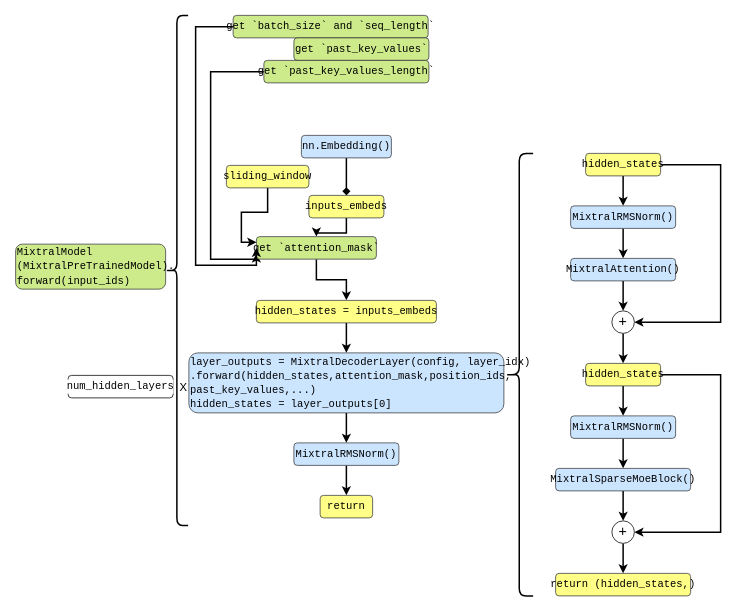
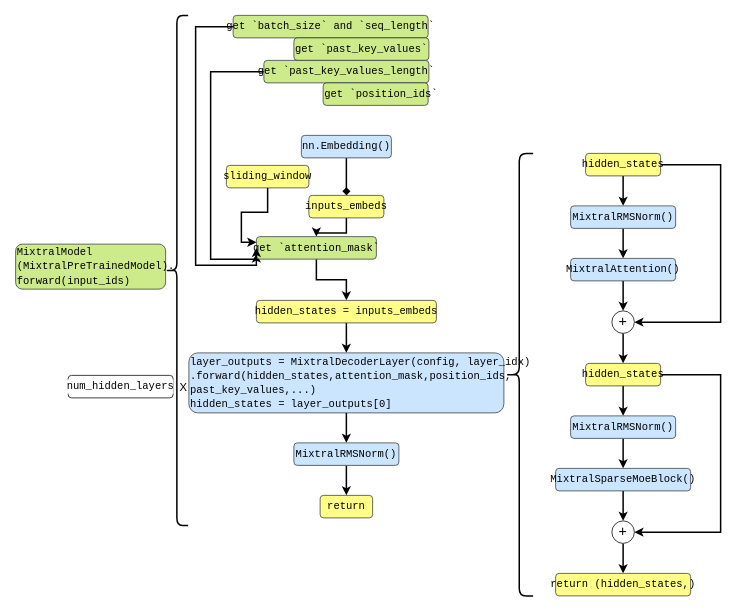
  <mxCell id="0" />
  <mxCell id="1" parent="0" />
  <mxCell id="2" value="&lt;div style=&quot;font-family: Consolas, &amp;quot;Courier New&amp;quot;, monospace; font-size: 14px; line-height: 19px; white-space: pre;&quot;&gt;MixtralModel&lt;/div&gt;&lt;div style=&quot;font-family: Consolas, &amp;quot;Courier New&amp;quot;, monospace; font-size: 14px; line-height: 19px; white-space: pre;&quot;&gt;(MixtralPreTrainedModel).&lt;/div&gt;&lt;div style=&quot;font-family: Consolas, &amp;quot;Courier New&amp;quot;, monospace; font-size: 14px; line-height: 19px; white-space: pre;&quot;&gt;forward(input_ids)&lt;/div&gt;" style="rounded=1;whiteSpace=wrap;html=1;align=left;labelBackgroundColor=none;fillColor=#cdeb8b;strokeColor=#36393d;" vertex="1" parent="1"><mxGeometry x="20" y="325" width="200" height="60" as="geometry" /></mxCell>
  <mxCell id="3" style="edgeStyle=orthogonalEdgeStyle;rounded=0;orthogonalLoop=1;jettySize=auto;html=1;entryX=0;entryY=0.75;entryDx=0;entryDy=0;strokeColor=default;strokeWidth=2;align=center;verticalAlign=middle;fontFamily=Helvetica;fontSize=11;fontColor=default;labelBackgroundColor=default;endArrow=classic;" edge="1" parent="1" source="4" target="11"><mxGeometry relative="1" as="geometry"><Array as="points"><mxPoint x="260" y="35" /><mxPoint x="260" y="353" /></Array></mxGeometry></mxCell>
  <mxCell id="4" value="&lt;div style=&quot;font-family: Consolas, &amp;quot;Courier New&amp;quot;, monospace; font-size: 14px; line-height: 19px; white-space: pre;&quot;&gt;get `batch_size` &lt;span style=&quot;background-color: initial;&quot;&gt;and `seq_length`&lt;/span&gt;&lt;/div&gt;" style="rounded=1;whiteSpace=wrap;html=1;labelBackgroundColor=none;fillColor=#cdeb8b;strokeColor=#36393d;" vertex="1" parent="1"><mxGeometry x="310" y="20" width="260" height="30" as="geometry" /></mxCell>
  <mxCell id="5" value="&lt;div style=&quot;font-family: Consolas, &amp;quot;Courier New&amp;quot;, monospace; font-size: 14px; line-height: 19px; white-space: pre;&quot;&gt;get `past_key_values`&lt;/div&gt;" style="rounded=1;whiteSpace=wrap;html=1;labelBackgroundColor=none;align=left;fillColor=#cdeb8b;strokeColor=#36393d;" vertex="1" parent="1"><mxGeometry x="391" y="50" width="180" height="30" as="geometry" /></mxCell>
  <mxCell id="6" style="edgeStyle=orthogonalEdgeStyle;rounded=0;orthogonalLoop=1;jettySize=auto;html=1;entryX=0.5;entryY=0;entryDx=0;entryDy=0;strokeWidth=2;endArrow=diamond;" edge="1" parent="1" source="7" target="9"><mxGeometry relative="1" as="geometry" /></mxCell>
  <mxCell id="7" value="&lt;div style=&quot;font-family: Consolas, &amp;quot;Courier New&amp;quot;, monospace; font-size: 14px; line-height: 19px; white-space: pre;&quot;&gt;nn.Embedding()&lt;/div&gt;" style="rounded=1;whiteSpace=wrap;html=1;labelBackgroundColor=none;fillColor=#cce5ff;strokeColor=#36393d;" vertex="1" parent="1"><mxGeometry x="401" y="180" width="120" height="30" as="geometry" /></mxCell>
  <mxCell id="8" style="edgeStyle=orthogonalEdgeStyle;rounded=0;orthogonalLoop=1;jettySize=auto;html=1;entryX=0.5;entryY=0;entryDx=0;entryDy=0;strokeColor=default;strokeWidth=2;align=center;verticalAlign=middle;fontFamily=Helvetica;fontSize=11;fontColor=default;labelBackgroundColor=default;endArrow=classic;" edge="1" parent="1" source="9" target="11"><mxGeometry relative="1" as="geometry" /></mxCell>
  <mxCell id="9" value="&lt;span style=&quot;font-family: Consolas, &amp;quot;Courier New&amp;quot;, monospace; font-size: 14px; font-style: normal; font-variant-ligatures: normal; font-variant-caps: normal; font-weight: 400; letter-spacing: normal; orphans: 2; text-align: left; text-indent: 0px; text-transform: none; widows: 2; word-spacing: 0px; -webkit-text-stroke-width: 0px; white-space: pre; text-decoration-thickness: initial; text-decoration-style: initial; text-decoration-color: initial; float: none; display: inline !important;&quot;&gt;inputs_embeds&lt;/span&gt;" style="rounded=1;whiteSpace=wrap;html=1;labelBackgroundColor=none;fillColor=#ffff88;strokeColor=#36393d;" vertex="1" parent="1"><mxGeometry x="411" y="260" width="100" height="30" as="geometry" /></mxCell>
  <mxCell id="10" style="edgeStyle=orthogonalEdgeStyle;rounded=0;orthogonalLoop=1;jettySize=auto;html=1;entryX=0.5;entryY=0;entryDx=0;entryDy=0;strokeColor=default;strokeWidth=2;align=center;verticalAlign=middle;fontFamily=Helvetica;fontSize=11;fontColor=default;labelBackgroundColor=default;endArrow=classic;" edge="1" parent="1" source="11" target="16"><mxGeometry relative="1" as="geometry" /></mxCell>
  <mxCell id="11" value="&lt;div style=&quot;font-family: Consolas, &amp;quot;Courier New&amp;quot;, monospace; font-size: 14px; line-height: 19px; white-space: pre;&quot;&gt;get `attention_mask`&lt;/div&gt;" style="rounded=1;whiteSpace=wrap;html=1;labelBackgroundColor=none;fillColor=#cdeb8b;strokeColor=#36393d;" vertex="1" parent="1"><mxGeometry x="341" y="315" width="160" height="30" as="geometry" /></mxCell>
  <mxCell id="12" style="edgeStyle=orthogonalEdgeStyle;rounded=0;orthogonalLoop=1;jettySize=auto;html=1;entryX=0;entryY=0.5;entryDx=0;entryDy=0;strokeColor=default;strokeWidth=2;align=center;verticalAlign=middle;fontFamily=Helvetica;fontSize=11;fontColor=default;labelBackgroundColor=default;endArrow=classic;" edge="1" parent="1" source="13" target="11"><mxGeometry relative="1" as="geometry"><Array as="points"><mxPoint x="280" y="95" /><mxPoint x="280" y="345" /></Array></mxGeometry></mxCell>
  <mxCell id="13" value="&lt;span style=&quot;font-family: Consolas, &amp;quot;Courier New&amp;quot;, monospace; font-size: 14px; white-space: pre;&quot;&gt;get `past_key_values_length`&lt;/span&gt;" style="rounded=1;whiteSpace=wrap;html=1;fontFamily=Helvetica;fontSize=11;labelBackgroundColor=none;fillColor=#cdeb8b;strokeColor=#36393d;" vertex="1" parent="1"><mxGeometry x="351" y="80" width="220" height="30" as="geometry" /></mxCell>
+ <mxCell id="14" value="&lt;span style=&quot;font-family: Consolas, &amp;quot;Courier New&amp;quot;, monospace; font-size: 14px; white-space: pre;&quot;&gt;get &lt;/span&gt;&lt;span style=&quot;font-family: Consolas, &amp;quot;Courier New&amp;quot;, monospace; font-size: 14px; white-space: pre;&quot;&gt;`position_ids`&lt;/span&gt;" style="rounded=1;whiteSpace=wrap;html=1;fontFamily=Helvetica;fontSize=11;labelBackgroundColor=none;align=left;fillColor=#cdeb8b;strokeColor=#36393d;" vertex="1" parent="1"><mxGeometry x="430" y="110" width="140" height="30" as="geometry" /></mxCell>
  <mxCell id="15" style="edgeStyle=orthogonalEdgeStyle;rounded=0;orthogonalLoop=1;jettySize=auto;html=1;entryX=0.5;entryY=0;entryDx=0;entryDy=0;strokeColor=default;strokeWidth=2;align=center;verticalAlign=middle;fontFamily=Helvetica;fontSize=11;fontColor=default;labelBackgroundColor=default;endArrow=classic;" edge="1" parent="1" source="16" target="18"><mxGeometry relative="1" as="geometry" /></mxCell>
  <mxCell id="16" value="&lt;span style=&quot;font-family: Consolas, &amp;quot;Courier New&amp;quot;, monospace; font-size: 14px; font-style: normal; font-variant-ligatures: normal; font-variant-caps: normal; font-weight: 400; letter-spacing: normal; orphans: 2; text-align: left; text-indent: 0px; text-transform: none; widows: 2; word-spacing: 0px; -webkit-text-stroke-width: 0px; white-space: pre; text-decoration-thickness: initial; text-decoration-style: initial; text-decoration-color: initial; float: none; display: inline !important;&quot;&gt;hidden_states = inputs_embeds&lt;/span&gt;" style="rounded=1;whiteSpace=wrap;html=1;labelBackgroundColor=none;fillColor=#ffff88;strokeColor=#36393d;" vertex="1" parent="1"><mxGeometry x="341" y="400" width="240" height="30" as="geometry" /></mxCell>
  <mxCell id="17" style="edgeStyle=orthogonalEdgeStyle;rounded=0;orthogonalLoop=1;jettySize=auto;html=1;entryX=0.5;entryY=0;entryDx=0;entryDy=0;strokeColor=default;strokeWidth=2;align=center;verticalAlign=middle;fontFamily=Helvetica;fontSize=11;fontColor=default;labelBackgroundColor=default;endArrow=classic;" edge="1" parent="1" source="18" target="20"><mxGeometry relative="1" as="geometry" /></mxCell>
  <mxCell id="18" value="&lt;div style=&quot;font-family: Consolas, &amp;quot;Courier New&amp;quot;, monospace; font-size: 14px; line-height: 19px; white-space: pre;&quot;&gt;&lt;div&gt;layer_outputs = MixtralDecoderLayer(config, layer_idx)&lt;/div&gt;&lt;div&gt;.forward(hidden_states,attention_mask,position_ids,&lt;/div&gt;&lt;div&gt;past_key_values,...)&lt;/div&gt;&lt;div&gt;hidden_states = layer_outputs[&lt;span style=&quot;&quot;&gt;0&lt;/span&gt;]&lt;/div&gt;&lt;/div&gt;" style="rounded=1;whiteSpace=wrap;html=1;fontFamily=Helvetica;fontSize=11;labelBackgroundColor=none;align=left;fillColor=#cce5ff;strokeColor=#36393d;" vertex="1" parent="1"><mxGeometry x="251" y="470" width="420" height="80" as="geometry" /></mxCell>
  <mxCell id="19" style="edgeStyle=orthogonalEdgeStyle;rounded=0;orthogonalLoop=1;jettySize=auto;html=1;entryX=0.5;entryY=0;entryDx=0;entryDy=0;strokeColor=default;strokeWidth=2;align=center;verticalAlign=middle;fontFamily=Helvetica;fontSize=11;fontColor=default;labelBackgroundColor=default;endArrow=classic;" edge="1" parent="1" source="20" target="21"><mxGeometry relative="1" as="geometry" /></mxCell>
  <mxCell id="20" value="&lt;div style=&quot;font-family: Consolas, &amp;quot;Courier New&amp;quot;, monospace; font-size: 14px; line-height: 19px; white-space: pre;&quot;&gt;MixtralRMSNorm()&lt;/div&gt;" style="rounded=1;whiteSpace=wrap;html=1;fontFamily=Helvetica;fontSize=11;labelBackgroundColor=none;fillColor=#cce5ff;strokeColor=#36393d;" vertex="1" parent="1"><mxGeometry x="391" y="590" width="140" height="30" as="geometry" /></mxCell>
  <mxCell id="21" value="&lt;div style=&quot;font-family: Consolas, &amp;quot;Courier New&amp;quot;, monospace; font-size: 14px; line-height: 19px; white-space: pre;&quot;&gt;return&lt;/div&gt;" style="rounded=1;whiteSpace=wrap;html=1;fontFamily=Helvetica;fontSize=11;labelBackgroundColor=none;fillColor=#ffff88;strokeColor=#36393d;" vertex="1" parent="1"><mxGeometry x="426" y="660" width="70" height="30" as="geometry" /></mxCell>
  <mxCell id="22" value="&lt;div style=&quot;font-family: Consolas, &amp;quot;Courier New&amp;quot;, monospace; font-size: 14px; line-height: 19px; white-space: pre;&quot;&gt;num_hidden_layers&lt;/div&gt;" style="rounded=1;whiteSpace=wrap;html=1;fontFamily=Helvetica;fontSize=11;fontColor=default;labelBackgroundColor=default;" vertex="1" parent="1"><mxGeometry x="90" y="500" width="140" height="30" as="geometry" /></mxCell>
  <mxCell id="23" value="&lt;font style=&quot;font-size: 15px;&quot;&gt;X&lt;/font&gt;" style="text;html=1;align=center;verticalAlign=middle;whiteSpace=wrap;rounded=0;fontFamily=Helvetica;fontSize=11;fontColor=default;labelBackgroundColor=default;" vertex="1" parent="1"><mxGeometry x="214" y="500" width="60" height="30" as="geometry" /></mxCell>
  <mxCell id="24" value="" style="shape=curlyBracket;whiteSpace=wrap;html=1;rounded=1;labelPosition=left;verticalLabelPosition=middle;align=right;verticalAlign=middle;fontFamily=Helvetica;fontSize=11;fontColor=default;labelBackgroundColor=default;strokeWidth=2;" vertex="1" parent="1"><mxGeometry x="220" y="20" width="30" height="680" as="geometry" /></mxCell>
  <mxCell id="25" style="edgeStyle=orthogonalEdgeStyle;rounded=0;orthogonalLoop=1;jettySize=auto;html=1;entryX=0;entryY=0.25;entryDx=0;entryDy=0;strokeColor=default;strokeWidth=2;align=center;verticalAlign=middle;fontFamily=Helvetica;fontSize=11;fontColor=default;labelBackgroundColor=default;endArrow=classic;" edge="1" parent="1" source="26" target="11"><mxGeometry relative="1" as="geometry" /></mxCell>
  <mxCell id="26" value="&lt;div style=&quot;font-family: Consolas, &amp;quot;Courier New&amp;quot;, monospace; font-size: 14px; line-height: 19px; white-space: pre;&quot;&gt;sliding_window&lt;/div&gt;" style="rounded=1;whiteSpace=wrap;html=1;fontFamily=Helvetica;fontSize=11;labelBackgroundColor=none;fillColor=#ffff88;strokeColor=#36393d;" vertex="1" parent="1"><mxGeometry x="301" y="220" width="110" height="30" as="geometry" /></mxCell>
  <mxCell id="27" style="edgeStyle=orthogonalEdgeStyle;rounded=0;orthogonalLoop=1;jettySize=auto;html=1;entryX=1;entryY=0.5;entryDx=0;entryDy=0;strokeColor=default;strokeWidth=2;align=center;verticalAlign=middle;fontFamily=Helvetica;fontSize=11;fontColor=default;labelBackgroundColor=default;endArrow=classic;" edge="1" parent="1" source="29" target="35"><mxGeometry relative="1" as="geometry"><Array as="points"><mxPoint x="960" y="219" /><mxPoint x="960" y="429" /></Array></mxGeometry></mxCell>
  <mxCell id="28" style="edgeStyle=orthogonalEdgeStyle;rounded=0;orthogonalLoop=1;jettySize=auto;html=1;entryX=0.5;entryY=0;entryDx=0;entryDy=0;strokeColor=default;strokeWidth=2;align=center;verticalAlign=middle;fontFamily=Helvetica;fontSize=11;fontColor=default;labelBackgroundColor=default;endArrow=classic;" edge="1" parent="1" source="29" target="31"><mxGeometry relative="1" as="geometry" /></mxCell>
  <mxCell id="29" value="&lt;div style=&quot;font-family: Consolas, &amp;quot;Courier New&amp;quot;, monospace; font-size: 14px; line-height: 19px; white-space: pre;&quot;&gt;&lt;span style=&quot;text-align: left;&quot;&gt;hidden_states&lt;/span&gt;&lt;br&gt;&lt;/div&gt;" style="rounded=1;whiteSpace=wrap;html=1;fontFamily=Helvetica;fontSize=11;labelBackgroundColor=none;fillColor=#ffff88;strokeColor=#36393d;" vertex="1" parent="1"><mxGeometry x="780" y="204" width="100" height="30" as="geometry" /></mxCell>
  <mxCell id="30" style="edgeStyle=orthogonalEdgeStyle;rounded=0;orthogonalLoop=1;jettySize=auto;html=1;entryX=0.5;entryY=0;entryDx=0;entryDy=0;strokeColor=default;strokeWidth=2;align=center;verticalAlign=middle;fontFamily=Helvetica;fontSize=11;fontColor=default;labelBackgroundColor=default;endArrow=classic;" edge="1" parent="1" source="31" target="33"><mxGeometry relative="1" as="geometry" /></mxCell>
  <mxCell id="31" value="&lt;div style=&quot;font-family: Consolas, &amp;quot;Courier New&amp;quot;, monospace; font-size: 14px; line-height: 19px; white-space: pre;&quot;&gt;MixtralRMSNorm()&lt;/div&gt;" style="rounded=1;whiteSpace=wrap;html=1;fontFamily=Helvetica;fontSize=11;labelBackgroundColor=none;fillColor=#cce5ff;strokeColor=#36393d;" vertex="1" parent="1"><mxGeometry x="760" y="274" width="140" height="30" as="geometry" /></mxCell>
  <mxCell id="32" style="edgeStyle=orthogonalEdgeStyle;rounded=0;orthogonalLoop=1;jettySize=auto;html=1;entryX=0.5;entryY=0;entryDx=0;entryDy=0;strokeColor=default;strokeWidth=2;align=center;verticalAlign=middle;fontFamily=Helvetica;fontSize=11;fontColor=default;labelBackgroundColor=default;endArrow=classic;" edge="1" parent="1" source="33" target="35"><mxGeometry relative="1" as="geometry" /></mxCell>
  <mxCell id="33" value="&lt;div style=&quot;font-family: Consolas, &amp;quot;Courier New&amp;quot;, monospace; font-size: 14px; line-height: 19px; white-space: pre;&quot;&gt;&lt;span style=&quot;text-align: left;&quot;&gt;MixtralAttention&lt;/span&gt;()&lt;/div&gt;" style="rounded=1;whiteSpace=wrap;html=1;fontFamily=Helvetica;fontSize=11;labelBackgroundColor=none;fillColor=#cce5ff;strokeColor=#36393d;fontColor=default;" vertex="1" parent="1"><mxGeometry x="760" y="344" width="140" height="30" as="geometry" /></mxCell>
  <mxCell id="34" style="edgeStyle=orthogonalEdgeStyle;rounded=0;orthogonalLoop=1;jettySize=auto;html=1;entryX=0.5;entryY=0;entryDx=0;entryDy=0;strokeColor=default;strokeWidth=2;align=center;verticalAlign=middle;fontFamily=Helvetica;fontSize=11;fontColor=default;labelBackgroundColor=default;endArrow=classic;" edge="1" parent="1" source="35" target="38"><mxGeometry relative="1" as="geometry" /></mxCell>
  <mxCell id="35" value="&lt;font style=&quot;font-size: 19px;&quot;&gt;+&lt;/font&gt;" style="ellipse;whiteSpace=wrap;html=1;aspect=fixed;fontFamily=Helvetica;fontSize=11;fontColor=default;labelBackgroundColor=default;" vertex="1" parent="1"><mxGeometry x="815" y="414" width="30" height="30" as="geometry" /></mxCell>
  <mxCell id="36" style="edgeStyle=orthogonalEdgeStyle;rounded=0;orthogonalLoop=1;jettySize=auto;html=1;entryX=0.5;entryY=0;entryDx=0;entryDy=0;strokeColor=default;strokeWidth=2;align=center;verticalAlign=middle;fontFamily=Helvetica;fontSize=11;fontColor=default;labelBackgroundColor=default;endArrow=classic;" edge="1" parent="1" source="38" target="40"><mxGeometry relative="1" as="geometry" /></mxCell>
  <mxCell id="37" style="edgeStyle=orthogonalEdgeStyle;rounded=0;orthogonalLoop=1;jettySize=auto;html=1;entryX=1;entryY=0.5;entryDx=0;entryDy=0;strokeColor=default;strokeWidth=2;align=center;verticalAlign=middle;fontFamily=Helvetica;fontSize=11;fontColor=default;labelBackgroundColor=default;endArrow=classic;" edge="1" parent="1" source="38" target="44"><mxGeometry relative="1" as="geometry"><Array as="points"><mxPoint x="960" y="499" /><mxPoint x="960" y="709" /></Array></mxGeometry></mxCell>
  <mxCell id="38" value="&lt;div style=&quot;font-family: Consolas, &amp;quot;Courier New&amp;quot;, monospace; font-size: 14px; line-height: 19px; white-space: pre;&quot;&gt;&lt;span style=&quot;text-align: left;&quot;&gt;hidden_states&lt;/span&gt;&lt;br&gt;&lt;/div&gt;" style="rounded=1;whiteSpace=wrap;html=1;fontFamily=Helvetica;fontSize=11;labelBackgroundColor=none;fillColor=#ffff88;strokeColor=#36393d;" vertex="1" parent="1"><mxGeometry x="780" y="484" width="100" height="30" as="geometry" /></mxCell>
  <mxCell id="39" style="edgeStyle=orthogonalEdgeStyle;rounded=0;orthogonalLoop=1;jettySize=auto;html=1;entryX=0.5;entryY=0;entryDx=0;entryDy=0;strokeColor=default;strokeWidth=2;align=center;verticalAlign=middle;fontFamily=Helvetica;fontSize=11;fontColor=default;labelBackgroundColor=default;endArrow=classic;" edge="1" parent="1" source="40" target="42"><mxGeometry relative="1" as="geometry" /></mxCell>
  <mxCell id="40" value="&lt;div style=&quot;font-family: Consolas, &amp;quot;Courier New&amp;quot;, monospace; font-size: 14px; line-height: 19px; white-space: pre;&quot;&gt;MixtralRMSNorm()&lt;/div&gt;" style="rounded=1;whiteSpace=wrap;html=1;fontFamily=Helvetica;fontSize=11;labelBackgroundColor=none;fillColor=#cce5ff;strokeColor=#36393d;" vertex="1" parent="1"><mxGeometry x="760" y="554" width="140" height="30" as="geometry" /></mxCell>
  <mxCell id="41" style="edgeStyle=orthogonalEdgeStyle;rounded=0;orthogonalLoop=1;jettySize=auto;html=1;entryX=0.5;entryY=0;entryDx=0;entryDy=0;strokeColor=default;strokeWidth=2;align=center;verticalAlign=middle;fontFamily=Helvetica;fontSize=11;fontColor=default;labelBackgroundColor=default;endArrow=classic;" edge="1" parent="1" source="42" target="44"><mxGeometry relative="1" as="geometry" /></mxCell>
  <mxCell id="42" value="&lt;div style=&quot;font-family: Consolas, &amp;quot;Courier New&amp;quot;, monospace; font-size: 14px; line-height: 19px; white-space: pre;&quot;&gt;&lt;span style=&quot;text-align: left;&quot;&gt;MixtralSparseMoeBlock&lt;/span&gt;()&lt;/div&gt;" style="rounded=1;whiteSpace=wrap;html=1;fontFamily=Helvetica;fontSize=11;labelBackgroundColor=none;fillColor=#cce5ff;strokeColor=#36393d;fontColor=default;" vertex="1" parent="1"><mxGeometry x="740" y="624" width="180" height="30" as="geometry" /></mxCell>
  <mxCell id="43" style="edgeStyle=orthogonalEdgeStyle;rounded=0;orthogonalLoop=1;jettySize=auto;html=1;entryX=0.5;entryY=0;entryDx=0;entryDy=0;strokeColor=default;strokeWidth=2;align=center;verticalAlign=middle;fontFamily=Helvetica;fontSize=11;fontColor=default;labelBackgroundColor=default;endArrow=classic;" edge="1" parent="1" source="44" target="45"><mxGeometry relative="1" as="geometry" /></mxCell>
  <mxCell id="44" value="&lt;font style=&quot;font-size: 19px;&quot;&gt;+&lt;/font&gt;" style="ellipse;whiteSpace=wrap;html=1;aspect=fixed;fontFamily=Helvetica;fontSize=11;fontColor=default;labelBackgroundColor=default;" vertex="1" parent="1"><mxGeometry x="815" y="694" width="30" height="30" as="geometry" /></mxCell>
  <mxCell id="45" value="&lt;div style=&quot;font-family: Consolas, &amp;quot;Courier New&amp;quot;, monospace; font-size: 14px; line-height: 19px; white-space: pre;&quot;&gt;return &lt;span style=&quot;text-align: left;&quot;&gt;(hidden_states,)&lt;/span&gt;&lt;/div&gt;" style="rounded=1;whiteSpace=wrap;html=1;fontFamily=Helvetica;fontSize=11;labelBackgroundColor=none;fillColor=#ffff88;strokeColor=#36393d;fontColor=default;" vertex="1" parent="1"><mxGeometry x="740" y="764" width="180" height="30" as="geometry" /></mxCell>
  <mxCell id="46" value="" style="shape=curlyBracket;whiteSpace=wrap;html=1;rounded=1;labelPosition=left;verticalLabelPosition=middle;align=right;verticalAlign=middle;fontFamily=Helvetica;fontSize=11;fontColor=default;labelBackgroundColor=default;strokeWidth=2;" vertex="1" parent="1"><mxGeometry x="673" y="204" width="37" height="590" as="geometry" /></mxCell>
